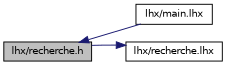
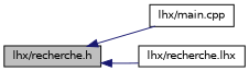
  digraph {
    rankdir=LR
    node [color=black fillcolor=white fontname=Helvetica fontsize=10 shape=record style=filled]
    edge [color=midnightblue dir=back fontname=Helvetica fontsize=10 labelfontname=Helvetica labelfontsize=10 style=solid]
    n1 [fillcolor=grey75 fontcolor=black height=0.2 label="lhx/recherche.h" width=0.4]
-   n2 [height=0.2 label="lhx/main.lhx" width=0.4]
+   n2 [height=0.2 label="lhx/main.cpp" width=0.4]
    n3 [height=0.2 label="lhx/recherche.lhx" width=0.4]
    n1 -> n2
-   n3 -> n1
+   n1 -> n3
  }
